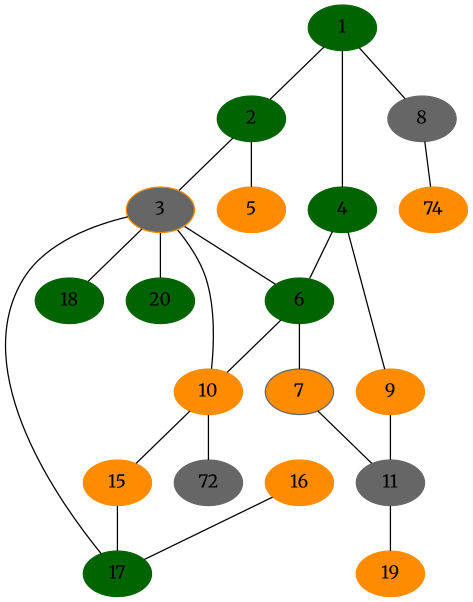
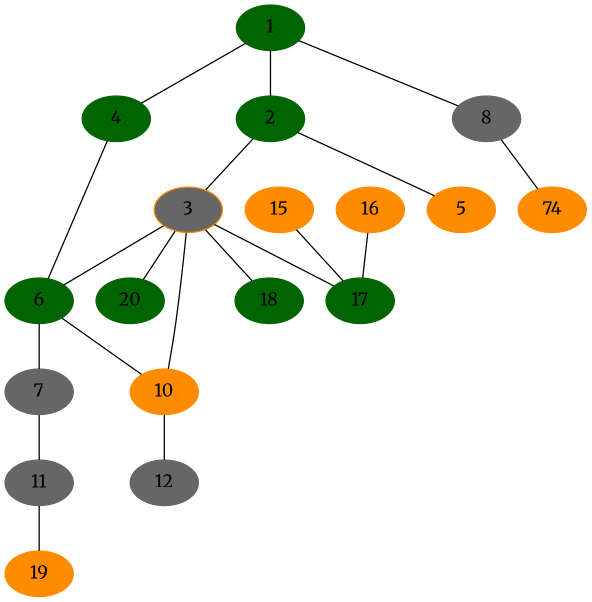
  graph {
    fontname=Merriweather
    node [color=darkorange fontname=Merriweather style=filled]
    edge [fontname=Merriweather]
    1 [color=darkgreen]
    2 [color=darkgreen]
    4 [color=darkgreen]
    8 [color=gray40]
    3 [fillcolor=gray40]
    5
    6 [color=darkgreen]
-   9
    n9 [label=74]
    10
    17 [color=darkgreen]
    18 [color=darkgreen]
    20 [color=darkgreen]
-   7 [color=gray40 fillcolor=darkorange]
-   12 [color=gray40 label=72]
+   7 [color=gray40]
+   12 [color=gray40]
    15
    11 [color=gray40]
    19
    16
    1 -- 2
    1 -- 4
    1 -- 8
    2 -- 3
    2 -- 5
    4 -- 6
-   4 -- 9
    8 -- n9
    3 -- 6
    3 -- 10
    3 -- 17
    3 -- 18
    3 -- 20
    6 -- 10
    6 -- 7
-   9 -- 11
    10 -- 12
-   10 -- 15
    7 -- 11
    15 -- 17
    11 -- 19
    16 -- 17
  }
